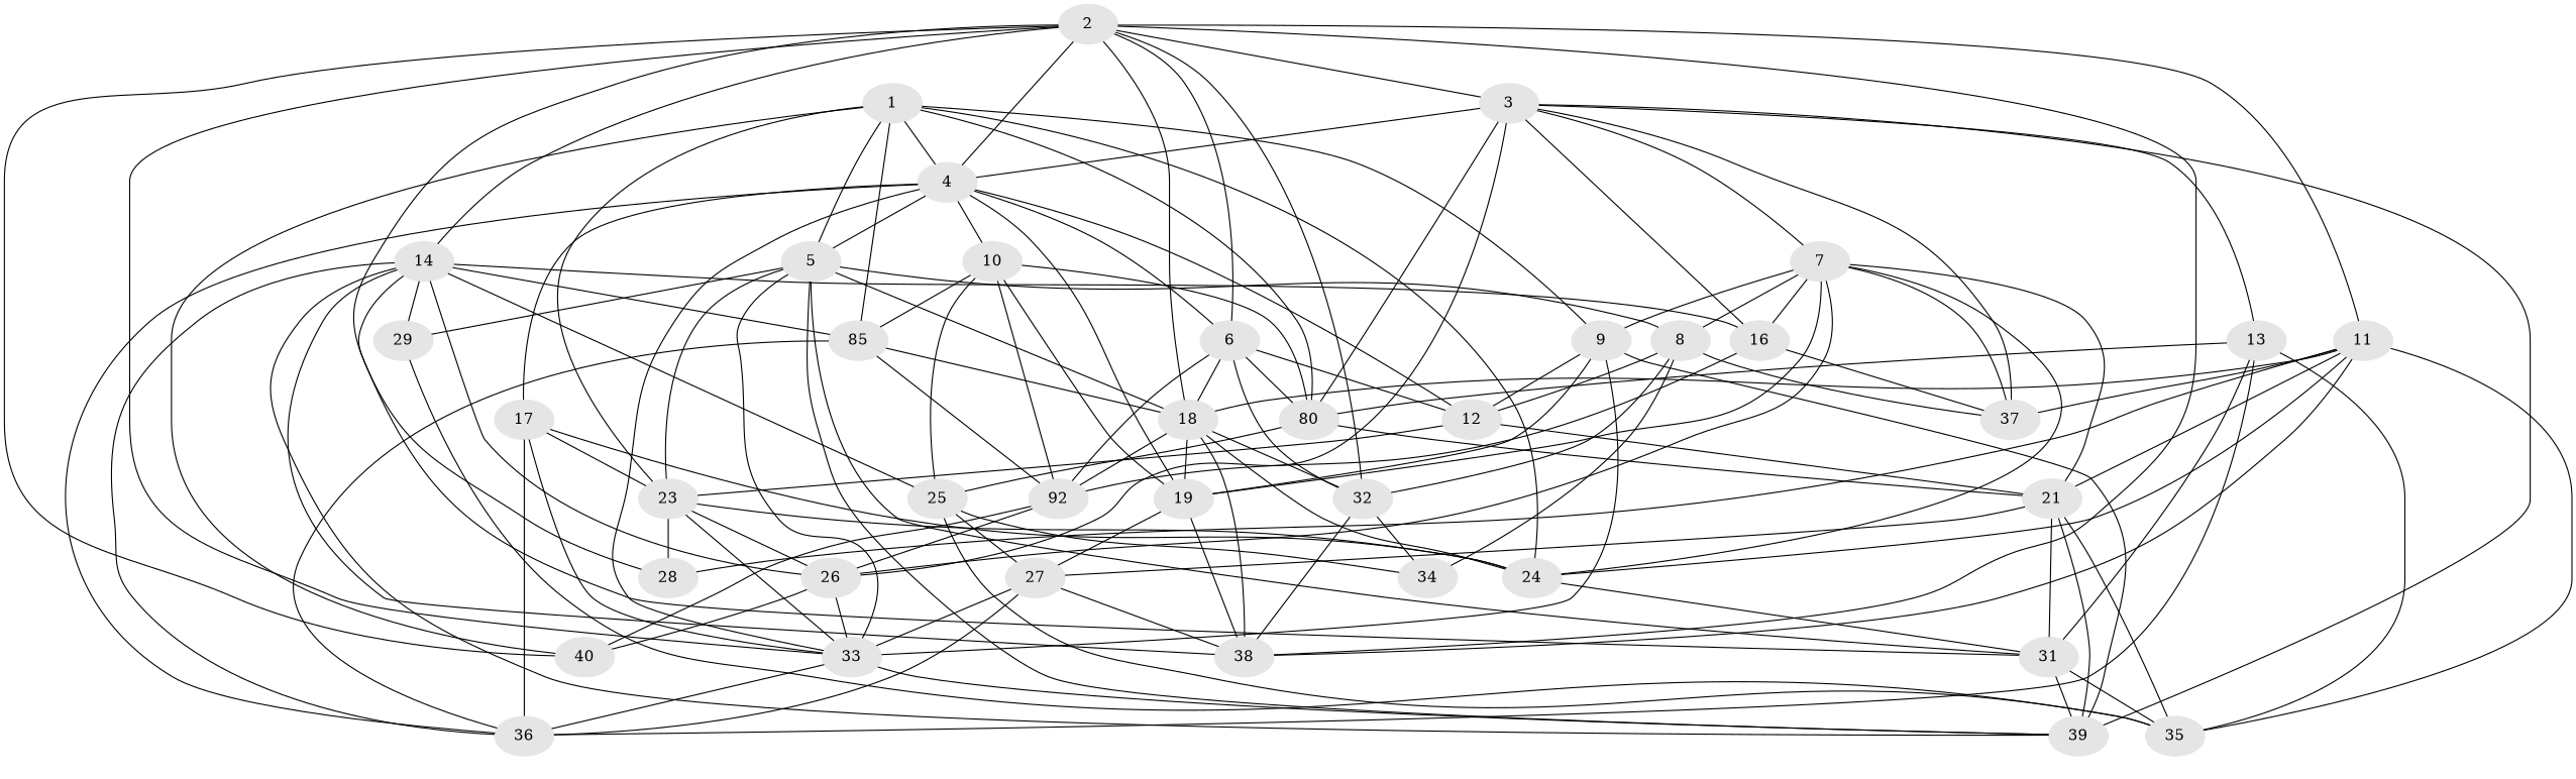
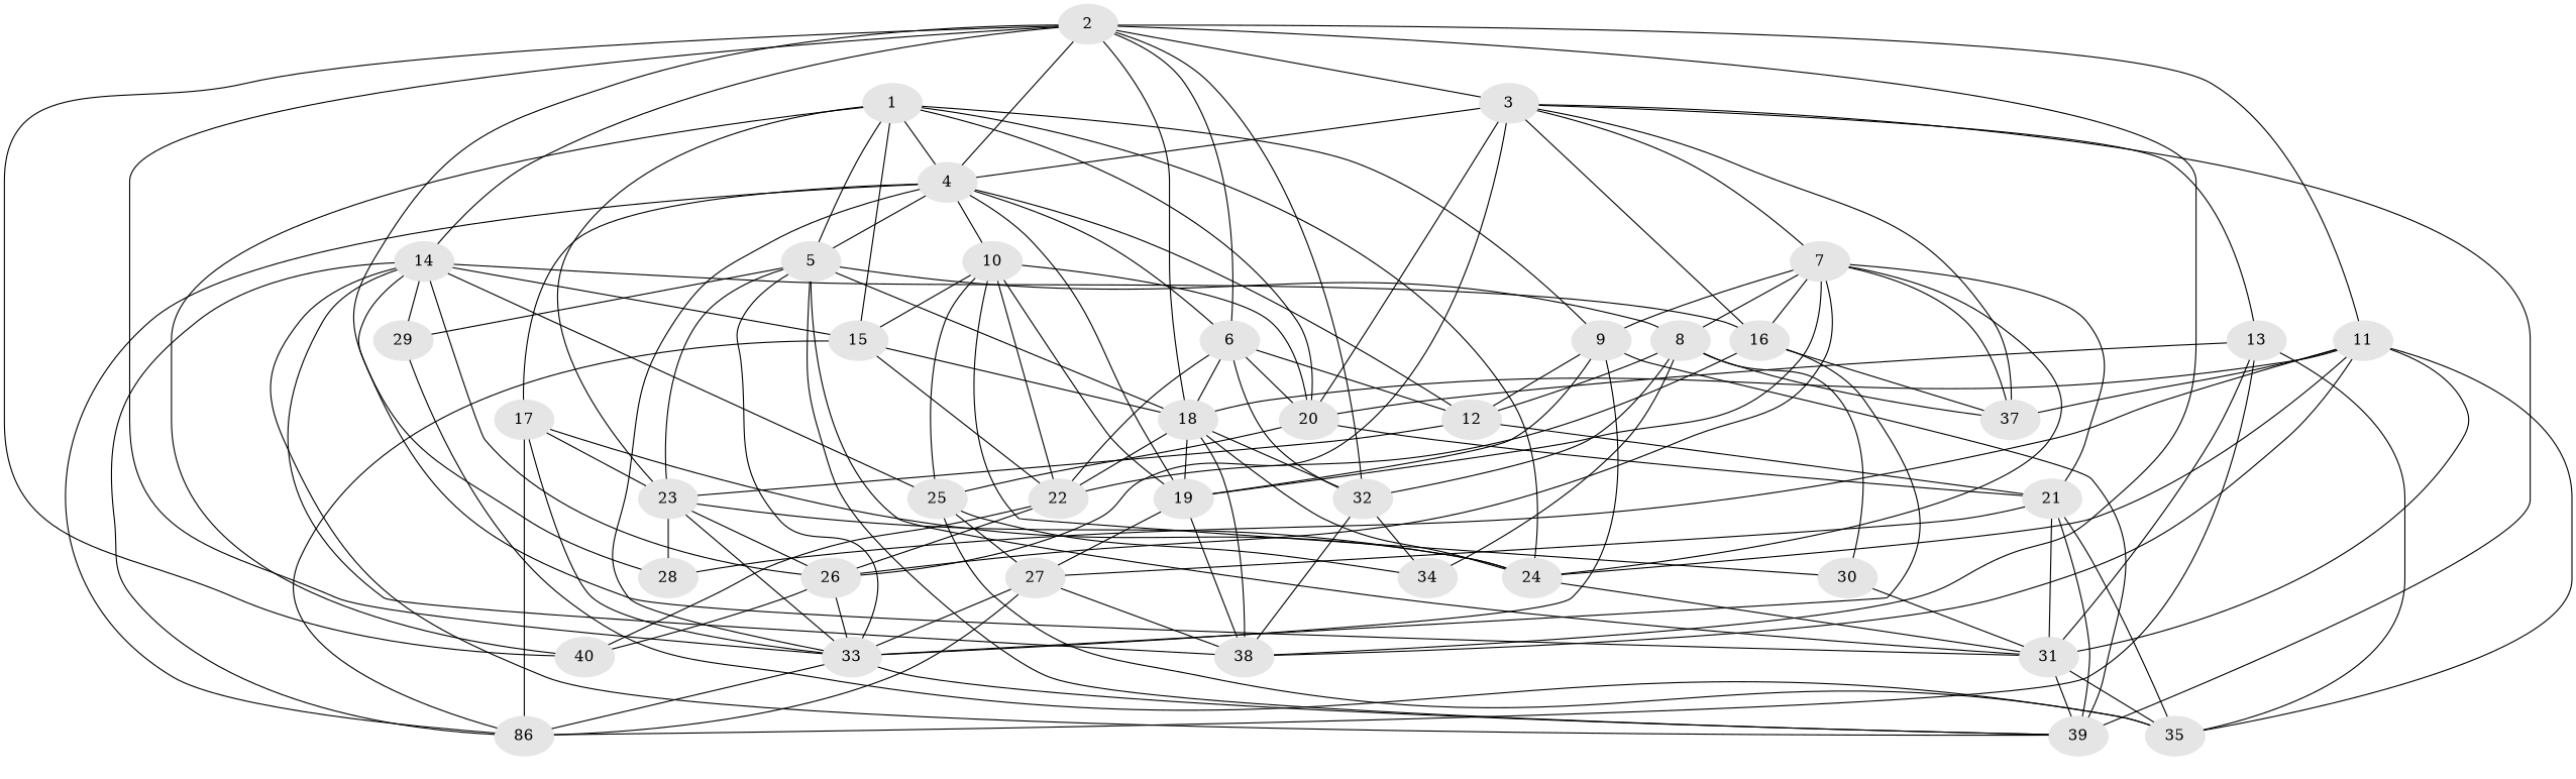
  graph {
    node [color=gray90 style=filled]
    edge [weight=1.0]
    1
    4
    5
    9
-   15 [label=85]
-   20 [label=80]
+   15
+   20
    23
    24
    40
    6
    33
    10
    12
    17
    19
-   36
+   36 [label=86]
    18
    39
    8
    29
    31
-   22 [label=92]
+   22
    21
    25
    28
    26
    2
    3
    11
    14
    32
    38
    7
    13
    16
    37
    35
    34
+   30
    27
    1 -- 4 [weight=2.0]
    1 -- 5
    1 -- 9
    1 -- 15
    1 -- 20
    1 -- 23 [weight=3.0]
    1 -- 24 [weight=2.0]
    1 -- 40
    4 -- 5
    4 -- 6
    4 -- 33
    4 -- 10
    4 -- 12
    4 -- 17
    4 -- 19
    4 -- 36
    5 -- 23
    5 -- 33
    5 -- 18
    5 -- 39
    5 -- 8 [weight=2.0]
    5 -- 29
    5 -- 31
    9 -- 33
    9 -- 12
    9 -- 19
    9 -- 39
    15 -- 36
    15 -- 18
    15 -- 22 [weight=2.0]
    20 -- 21
    20 -- 25 [weight=2.0]
    23 -- 24
    23 -- 33
    23 -- 28
    23 -- 26
    24 -- 31
    6 -- 20
    6 -- 12
    6 -- 18
    6 -- 22 [weight=2.0]
    6 -- 32
    33 -- 36
    33 -- 39
    10 -- 15
    10 -- 20
    10 -- 19 [weight=2.0]
    10 -- 22
    10 -- 25
+   10 -- 30
    12 -- 23
    12 -- 21
    17 -- 23
    17 -- 24
    17 -- 33
    17 -- 36 [weight=2.0]
    19 -- 38
    19 -- 27
    18 -- 24
    18 -- 19
    18 -- 22 [weight=4.0]
    18 -- 32
    18 -- 38 [weight=2.0]
    8 -- 12
    8 -- 32
    8 -- 37
    8 -- 34 [weight=2.0]
+   8 -- 30
    29 -- 35
    31 -- 39
    31 -- 35 [weight=2.0]
    22 -- 40
    22 -- 26
    21 -- 39 [weight=2.0]
    21 -- 31
    21 -- 35
    21 -- 27
    25 -- 35
    25 -- 34
    25 -- 27 [weight=2.0]
    26 -- 40
    26 -- 33
    2 -- 4
    2 -- 40
    2 -- 6
    2 -- 33
    2 -- 18
    2 -- 28
    2 -- 3
    2 -- 11
    2 -- 14 [weight=2.0]
    2 -- 32
    2 -- 38
    3 -- 4
    3 -- 20 [weight=4.0]
    3 -- 39
    3 -- 26
    3 -- 7
    3 -- 13
    3 -- 16
    3 -- 37
    11 -- 24
    11 -- 18
-   11 -- 21
+   11 -- 31
    11 -- 28 [weight=2.0]
    11 -- 38
    11 -- 37
    11 -- 35 [weight=2.0]
    14 -- 15
    14 -- 36
    14 -- 39
    14 -- 29 [weight=2.0]
    14 -- 31
    14 -- 25
    14 -- 26
    14 -- 38
    14 -- 16
    32 -- 38
    32 -- 34
    7 -- 9
    7 -- 24
    7 -- 19 [weight=3.0]
    7 -- 8
    7 -- 21
    7 -- 26 [weight=2.0]
    7 -- 16
    7 -- 37 [weight=2.0]
    13 -- 20 [weight=2.0]
    13 -- 36
    13 -- 31
    13 -- 35
+   16 -- 33
    16 -- 22
    16 -- 37
+   30 -- 31 [weight=2.0]
    27 -- 33 [weight=2.0]
    27 -- 36
    27 -- 38
  }
